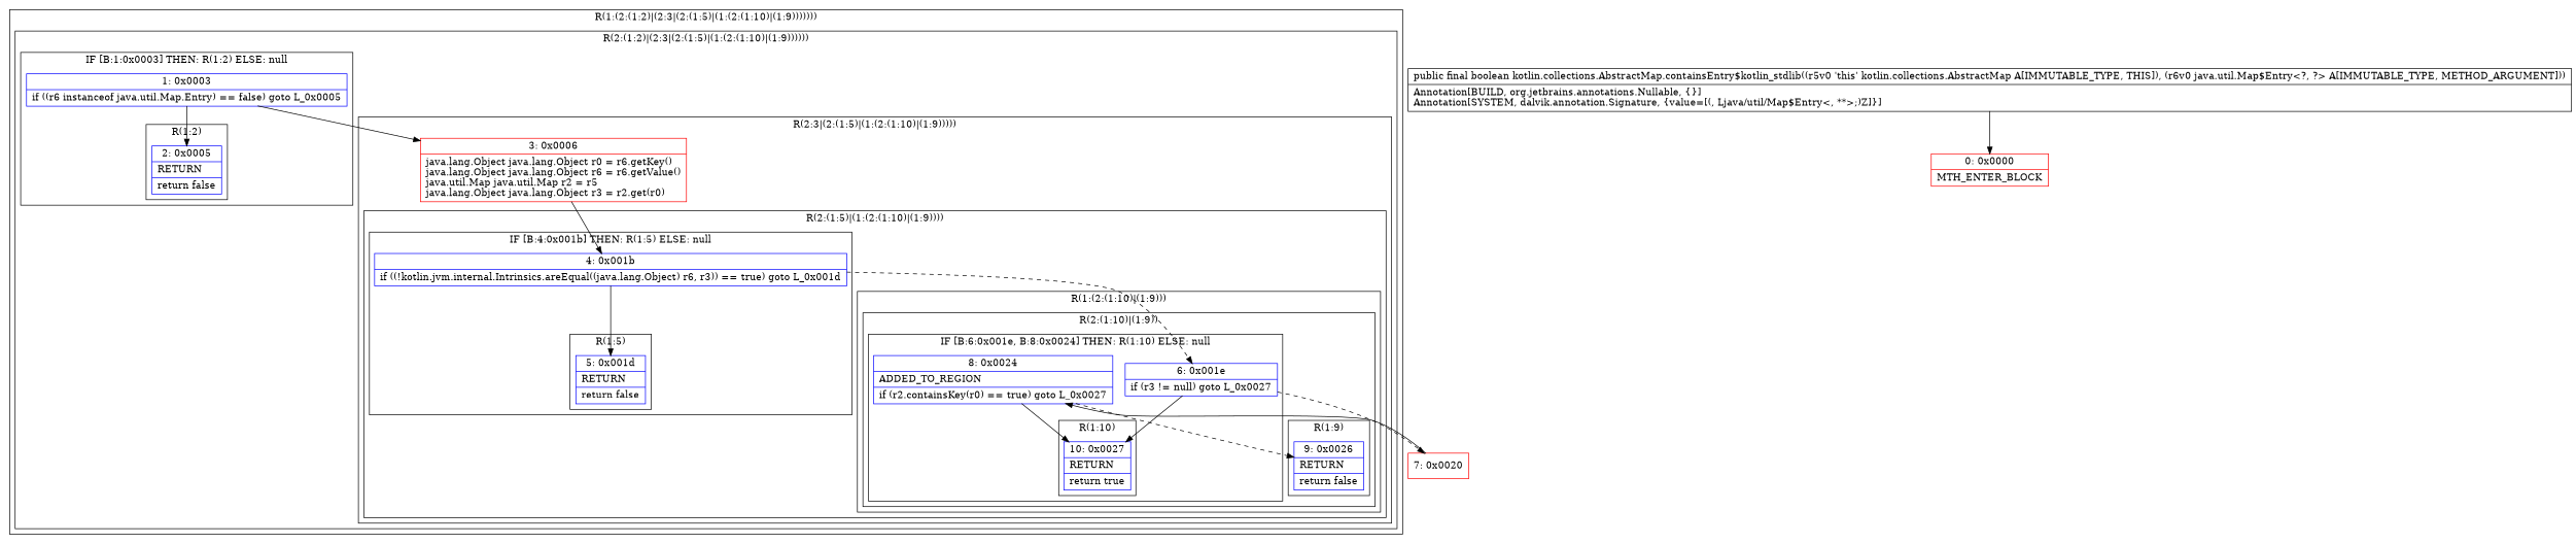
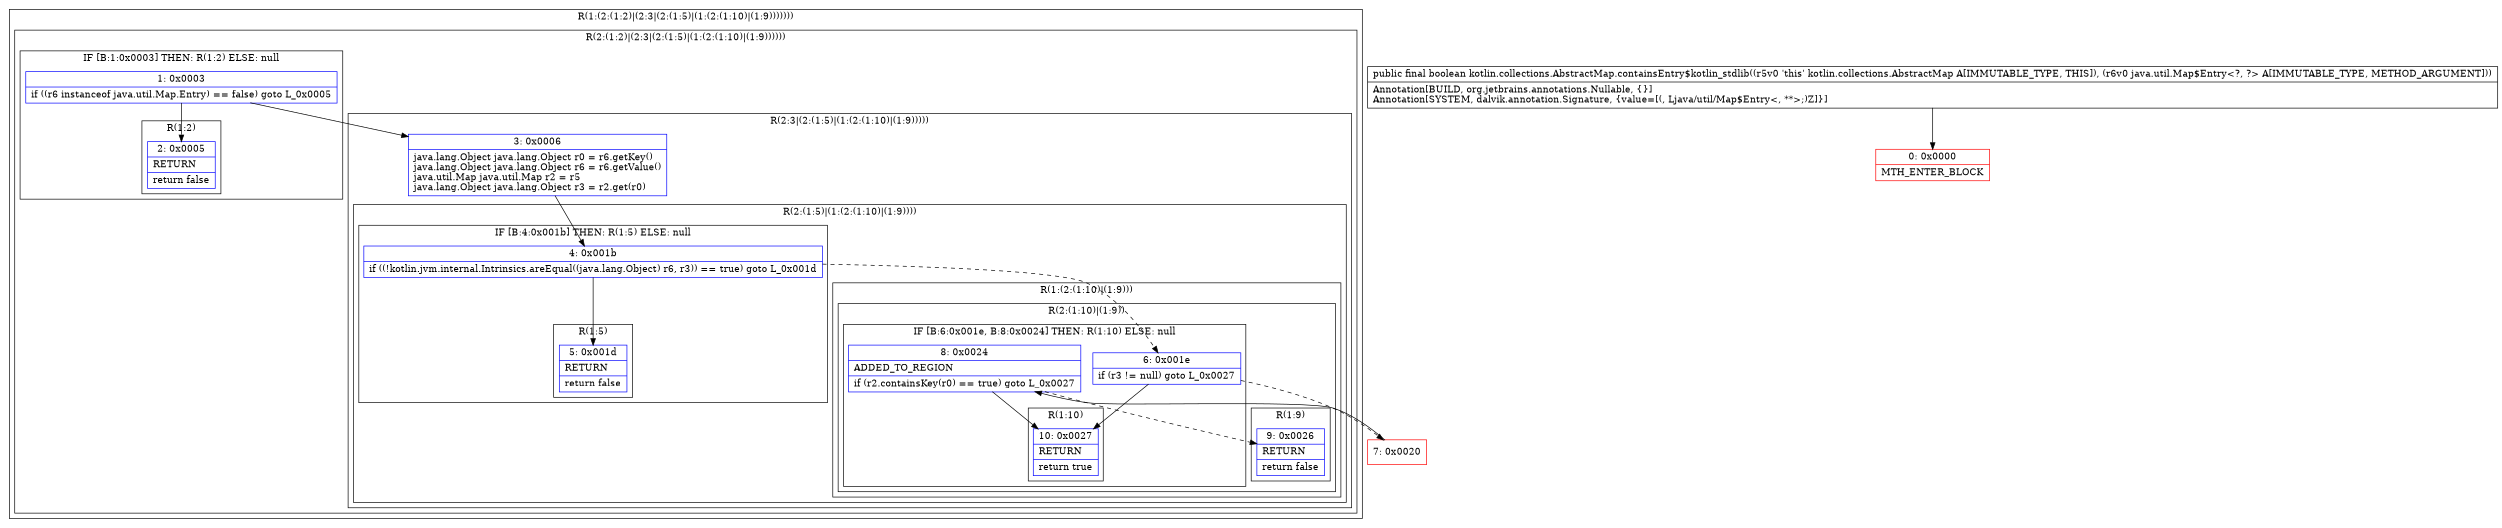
  digraph {
    node [color=blue shape=record]
    n1 [label="{2\:\ 0x0005|RETURN\l|return false\l}"]
    n2 [label="{1\:\ 0x0003|if ((r6 instanceof java.util.Map.Entry) == false) goto L_0x0005\l}"]
    n3 [label="{5\:\ 0x001d|RETURN\l|return false\l}"]
    n4 [label="{4\:\ 0x001b|if ((!kotlin.jvm.internal.Intrinsics.areEqual((java.lang.Object) r6, r3)) == true) goto L_0x001d\l}"]
    n5 [label="{10\:\ 0x0027|RETURN\l|return true\l}"]
    n6 [label="{6\:\ 0x001e|if (r3 != null) goto L_0x0027\l}"]
    n7 [label="{8\:\ 0x0024|ADDED_TO_REGION\l|if (r2.containsKey(r0) == true) goto L_0x0027\l}"]
    n8 [label="{9\:\ 0x0026|RETURN\l|return false\l}"]
-   n9 [color=red label="{3\:\ 0x0006|java.lang.Object java.lang.Object r0 = r6.getKey()\ljava.lang.Object java.lang.Object r6 = r6.getValue()\ljava.util.Map java.util.Map r2 = r5\ljava.lang.Object java.lang.Object r3 = r2.get(r0)\l}"]
+   n9 [label="{3\:\ 0x0006|java.lang.Object java.lang.Object r0 = r6.getKey()\ljava.lang.Object java.lang.Object r6 = r6.getValue()\ljava.util.Map java.util.Map r2 = r5\ljava.lang.Object java.lang.Object r3 = r2.get(r0)\l}"]
    n10 [color=red label="{7\:\ 0x0020}"]
    n11 [color=red label="{0\:\ 0x0000|MTH_ENTER_BLOCK\l}"]
    n12 [label="{public final boolean kotlin.collections.AbstractMap.containsEntry$kotlin_stdlib((r5v0 'this' kotlin.collections.AbstractMap A[IMMUTABLE_TYPE, THIS]), (r6v0 java.util.Map$Entry\<?, ?\> A[IMMUTABLE_TYPE, METHOD_ARGUMENT]))  | Annotation[BUILD, org.jetbrains.annotations.Nullable, \{\}]\lAnnotation[SYSTEM, dalvik.annotation.Signature, \{value=[(, Ljava\/util\/Map$Entry\<, **\>;)Z]\}]\l}" color=""]
    subgraph cluster_1 {
      label="R(1:(2:(1:2)|(2:3|(2:(1:5)|(1:(2:(1:10)|(1:9)))))))"
      subgraph cluster_2 {
        label="R(2:(1:2)|(2:3|(2:(1:5)|(1:(2:(1:10)|(1:9))))))"
        subgraph cluster_3 {
          label="IF [B:1:0x0003] THEN: R(1:2) ELSE: null"
          n2
          subgraph cluster_4 {
            label="R(1:2)"
            n1
          }
        }
        subgraph cluster_5 {
          label="R(2:3|(2:(1:5)|(1:(2:(1:10)|(1:9)))))"
          n9
          subgraph cluster_6 {
            label="R(2:(1:5)|(1:(2:(1:10)|(1:9))))"
            subgraph cluster_7 {
              label="IF [B:4:0x001b] THEN: R(1:5) ELSE: null"
              n4
              subgraph cluster_8 {
                label="R(1:5)"
                n3
              }
            }
            subgraph cluster_9 {
              label="R(1:(2:(1:10)|(1:9)))"
              subgraph cluster_10 {
                label="R(2:(1:10)|(1:9))"
                subgraph cluster_11 {
                  label="IF [B:6:0x001e, B:8:0x0024] THEN: R(1:10) ELSE: null"
                  n6
                  n7
                  subgraph cluster_12 {
                    label="R(1:10)"
                    n5
                  }
                }
                subgraph cluster_13 {
                  label="R(1:9)"
                  n8
                }
              }
            }
          }
        }
      }
    }
    n2 -> n1
    n2 -> n9 [style=solid]
    n4 -> n3
    n4 -> n6 [style=dashed]
    n6 -> n5
    n6 -> n10 [style=dashed]
    n7 -> n5
    n7 -> n8 [style=dashed]
    n9 -> n4
    n10 -> n7
    n12 -> n11
  }
